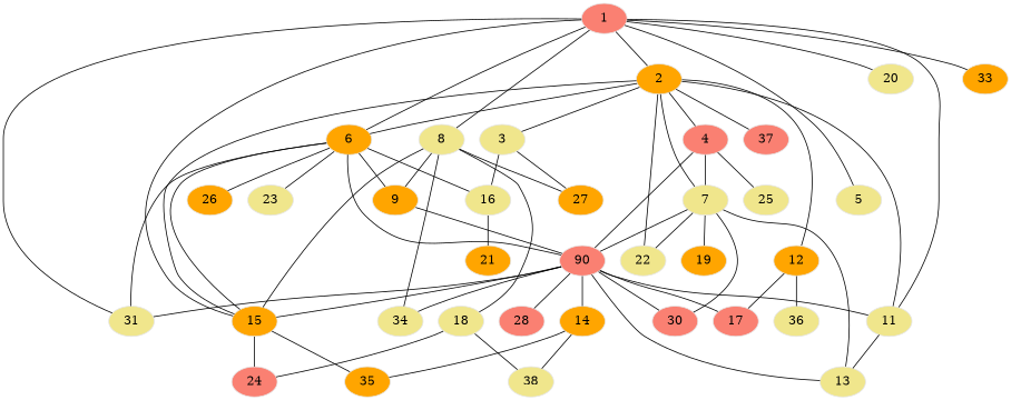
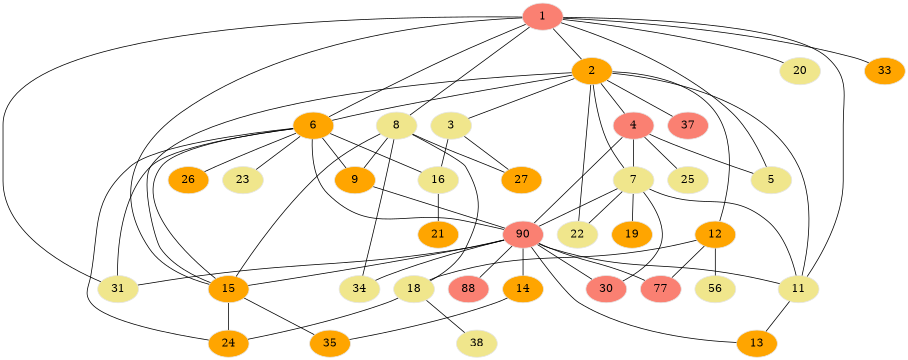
  graph {
    node [color=gray90 fillcolor=khaki style=filled]
    edge [weight=1.0]
    1 [fillcolor=salmon]
    2 [fillcolor=orange]
    5
    6 [fillcolor=orange]
    8
    11
    15 [fillcolor=orange]
    20
    31
    33 [fillcolor=orange]
    3
    4 [fillcolor=salmon]
    7
    12 [fillcolor=orange]
    22
    37 [fillcolor=salmon]
    16
    n18 [fillcolor=salmon label=90]
    9 [fillcolor=orange]
    23
-   24 [fillcolor=salmon]
+   24 [fillcolor=orange]
    26 [fillcolor=orange]
    27 [fillcolor=orange]
    18
    34
-   13
+   13 [fillcolor=orange]
    35 [fillcolor=orange]
    25
    19 [fillcolor=orange]
    30 [fillcolor=salmon]
-   17 [fillcolor=salmon]
-   36
+   17 [fillcolor=salmon label=77]
+   36 [label=56]
    21 [fillcolor=orange]
    14 [fillcolor=orange]
-   28 [fillcolor=salmon]
+   28 [fillcolor=salmon label=88]
    38
    1 -- 2
    1 -- 5
    1 -- 6 [weight=2.0]
    1 -- 8
    1 -- 11
    1 -- 15
    1 -- 20
    1 -- 31
    1 -- 33
    2 -- 6
    2 -- 11
    2 -- 15
    2 -- 3
    2 -- 4 [weight=2.0]
    2 -- 7
    2 -- 12
    2 -- 22
    2 -- 37
    6 -- 15
    6 -- 31
    6 -- 16
    6 -- n18
    6 -- 9
    6 -- 23
+   6 -- 24
    6 -- 26
    8 -- 15
    8 -- 9
    8 -- 27
    8 -- 18
    8 -- 34
    11 -- 13
    15 -- 24
    15 -- 35
    3 -- 16 [weight=3.0]
    3 -- 27
+   4 -- 5
    4 -- 7
    4 -- n18
    4 -- 25
    7 -- 22
    7 -- n18
-   7 -- 13
+   7 -- 11
    7 -- 19 [weight=5.0]
    7 -- 30
+   12 -- 18
    12 -- 17
    12 -- 36 [weight=2.0]
    16 -- 21
    n18 -- 11
    n18 -- 15
    n18 -- 31
    n18 -- 34
    n18 -- 13
    n18 -- 30
    n18 -- 17
    n18 -- 14
    n18 -- 28
    9 -- n18
    18 -- 24
    18 -- 38
    14 -- 35
-   14 -- 38
  }
